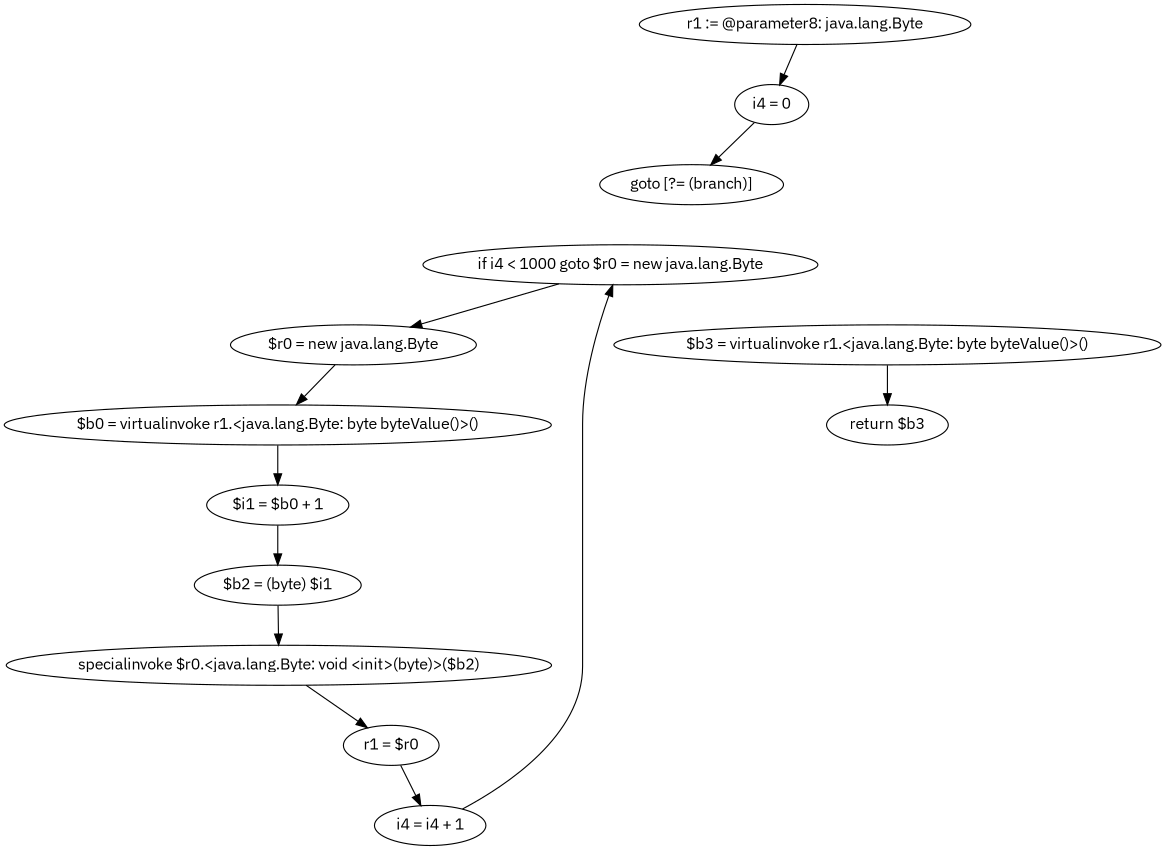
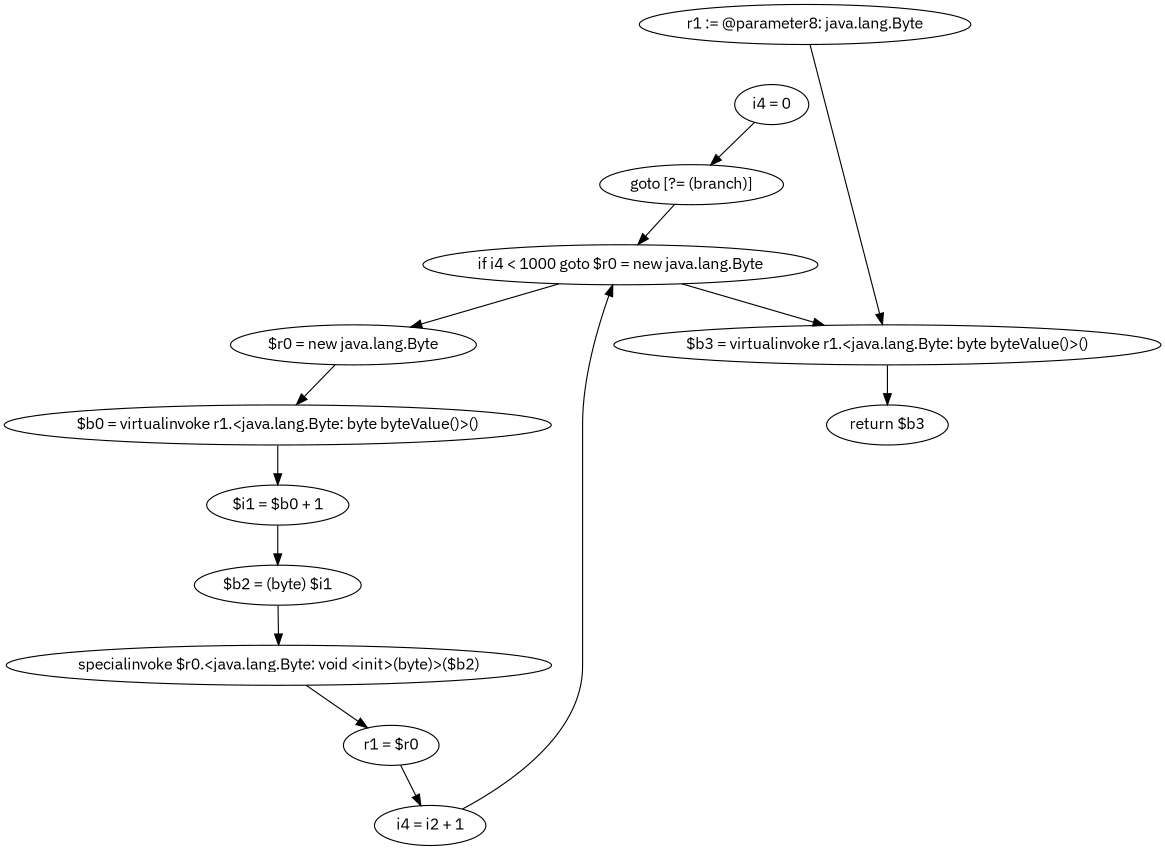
  digraph {
    fontname="IBM Plex Sans"
    node [fontname="IBM Plex Sans"]
    edge [fontname="IBM Plex Sans"]
    n1 [label="r1 := @parameter8: java.lang.Byte"]
    "i4 = 0"
    "goto [?= (branch)]"
    "if i4 < 1000 goto $r0 = new java.lang.Byte"
    "$r0 = new java.lang.Byte"
    "$b3 = virtualinvoke r1.<java.lang.Byte: byte byteValue()>()"
    "$b0 = virtualinvoke r1.<java.lang.Byte: byte byteValue()>()"
    "$i1 = $b0 + 1"
    "$b2 = (byte) $i1"
    "specialinvoke $r0.<java.lang.Byte: void <init>(byte)>($b2)"
    "r1 = $r0"
-   "i4 = i4 + 1"
+   "i4 = i4 + 1" [label="i4 = i2 + 1"]
    "return $b3"
-   n1 -> "i4 = 0"
+   n1 -> "$b3 = virtualinvoke r1.<java.lang.Byte: byte byteValue()>()"
    "i4 = 0" -> "goto [?= (branch)]"
+   "goto [?= (branch)]" -> "if i4 < 1000 goto $r0 = new java.lang.Byte"
    "if i4 < 1000 goto $r0 = new java.lang.Byte" -> "$r0 = new java.lang.Byte"
+   "if i4 < 1000 goto $r0 = new java.lang.Byte" -> "$b3 = virtualinvoke r1.<java.lang.Byte: byte byteValue()>()"
    "$r0 = new java.lang.Byte" -> "$b0 = virtualinvoke r1.<java.lang.Byte: byte byteValue()>()"
    "$b3 = virtualinvoke r1.<java.lang.Byte: byte byteValue()>()" -> "return $b3"
    "$b0 = virtualinvoke r1.<java.lang.Byte: byte byteValue()>()" -> "$i1 = $b0 + 1"
    "$i1 = $b0 + 1" -> "$b2 = (byte) $i1"
    "$b2 = (byte) $i1" -> "specialinvoke $r0.<java.lang.Byte: void <init>(byte)>($b2)"
    "specialinvoke $r0.<java.lang.Byte: void <init>(byte)>($b2)" -> "r1 = $r0"
    "r1 = $r0" -> "i4 = i4 + 1"
    "i4 = i4 + 1" -> "if i4 < 1000 goto $r0 = new java.lang.Byte"
  }
